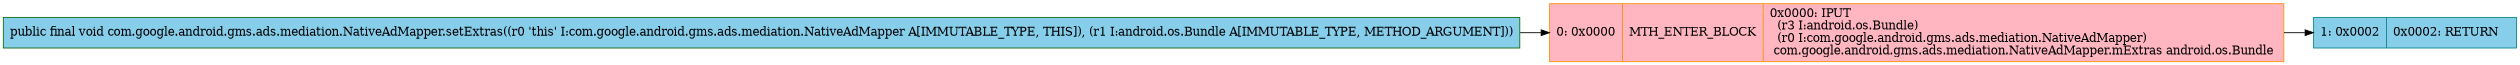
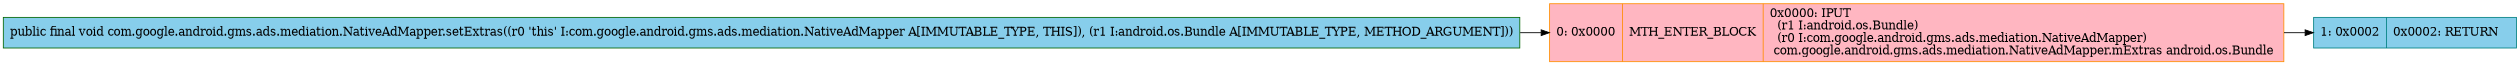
  digraph {
    rankdir=LR
    node [shape=record style=filled fillcolor=skyblue]
-   n1 [label="{0\:\ 0x0000|MTH_ENTER_BLOCK\l|0x0000: IPUT  \l  (r3 I:android.os.Bundle)\l  (r0 I:com.google.android.gms.ads.mediation.NativeAdMapper)\l com.google.android.gms.ads.mediation.NativeAdMapper.mExtras android.os.Bundle \l}" fillcolor=lightpink color=darkorange]
+   n1 [label="{0\:\ 0x0000|MTH_ENTER_BLOCK\l|0x0000: IPUT  \l  (r1 I:android.os.Bundle)\l  (r0 I:com.google.android.gms.ads.mediation.NativeAdMapper)\l com.google.android.gms.ads.mediation.NativeAdMapper.mExtras android.os.Bundle \l}" fillcolor=lightpink color=darkorange]
    n2 [label="{1\:\ 0x0002|0x0002: RETURN   \l}" color=teal]
    n3 [label="{public final void com.google.android.gms.ads.mediation.NativeAdMapper.setExtras((r0 'this' I:com.google.android.gms.ads.mediation.NativeAdMapper A[IMMUTABLE_TYPE, THIS]), (r1 I:android.os.Bundle A[IMMUTABLE_TYPE, METHOD_ARGUMENT])) }" color=darkgreen]
    n1 -> n2
    n3 -> n1
  }
